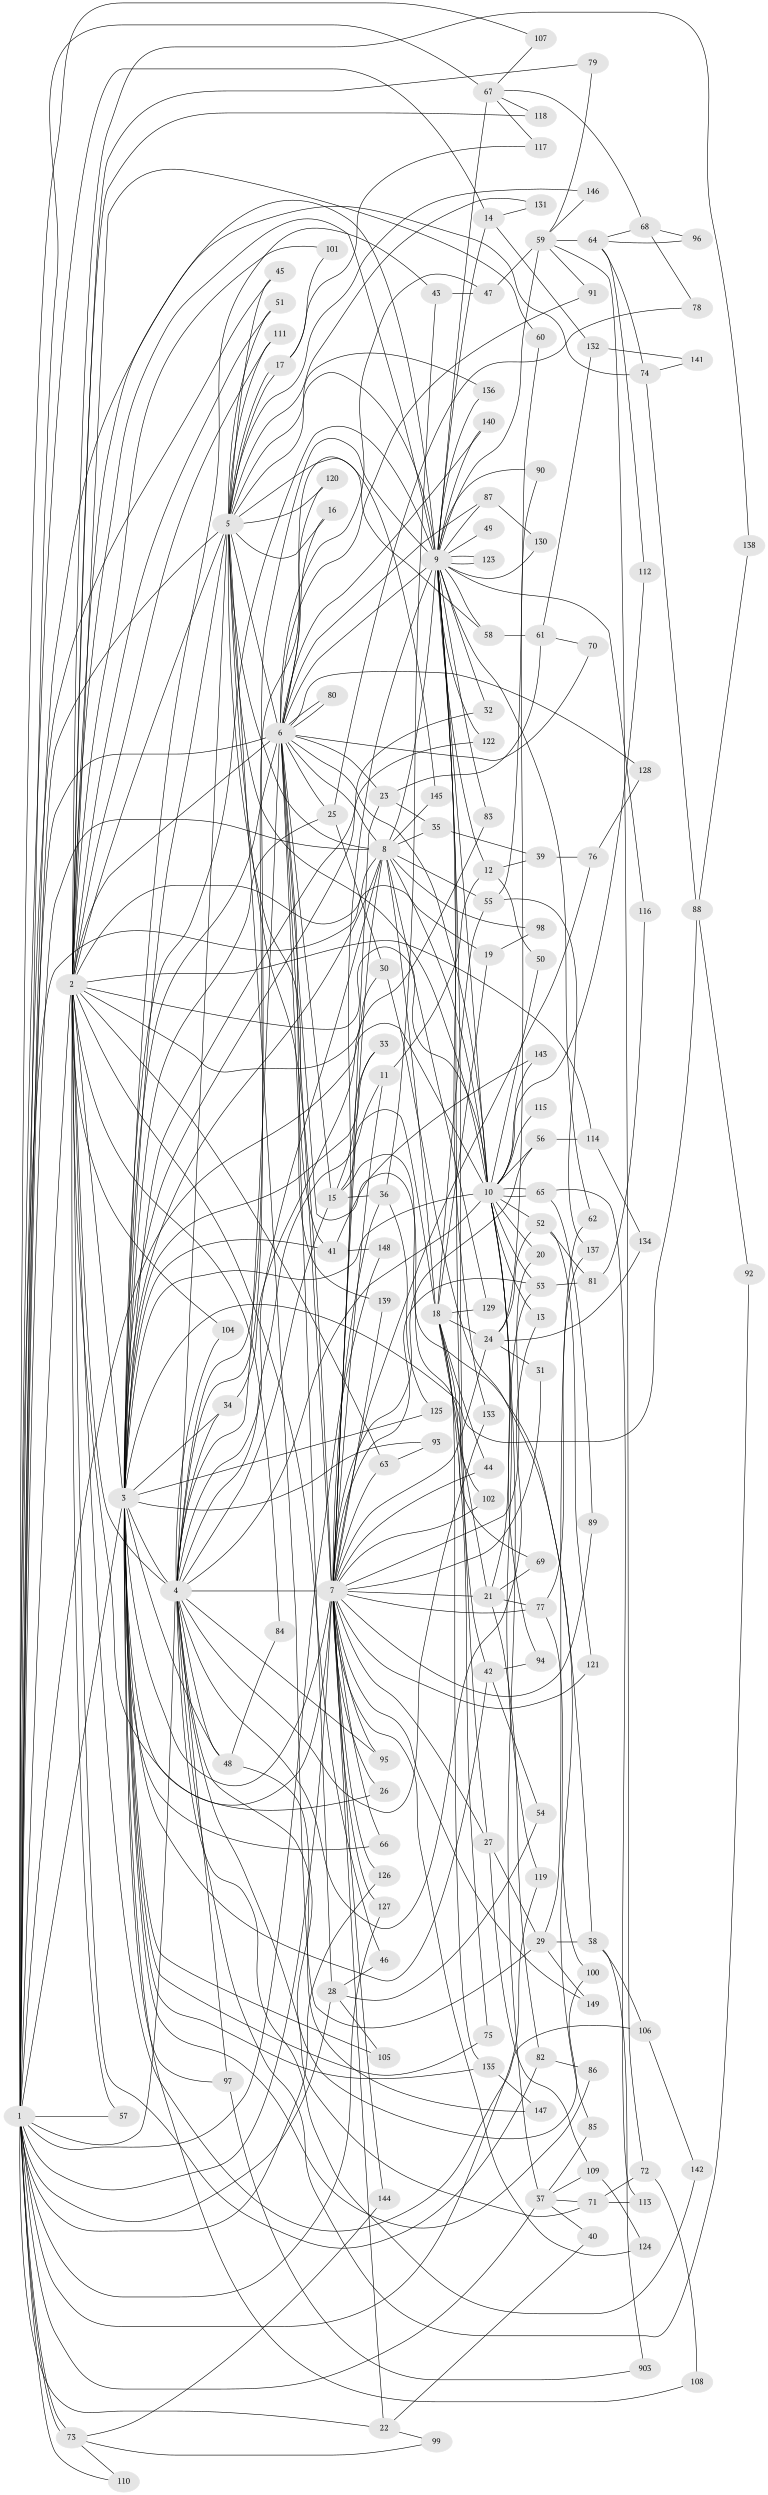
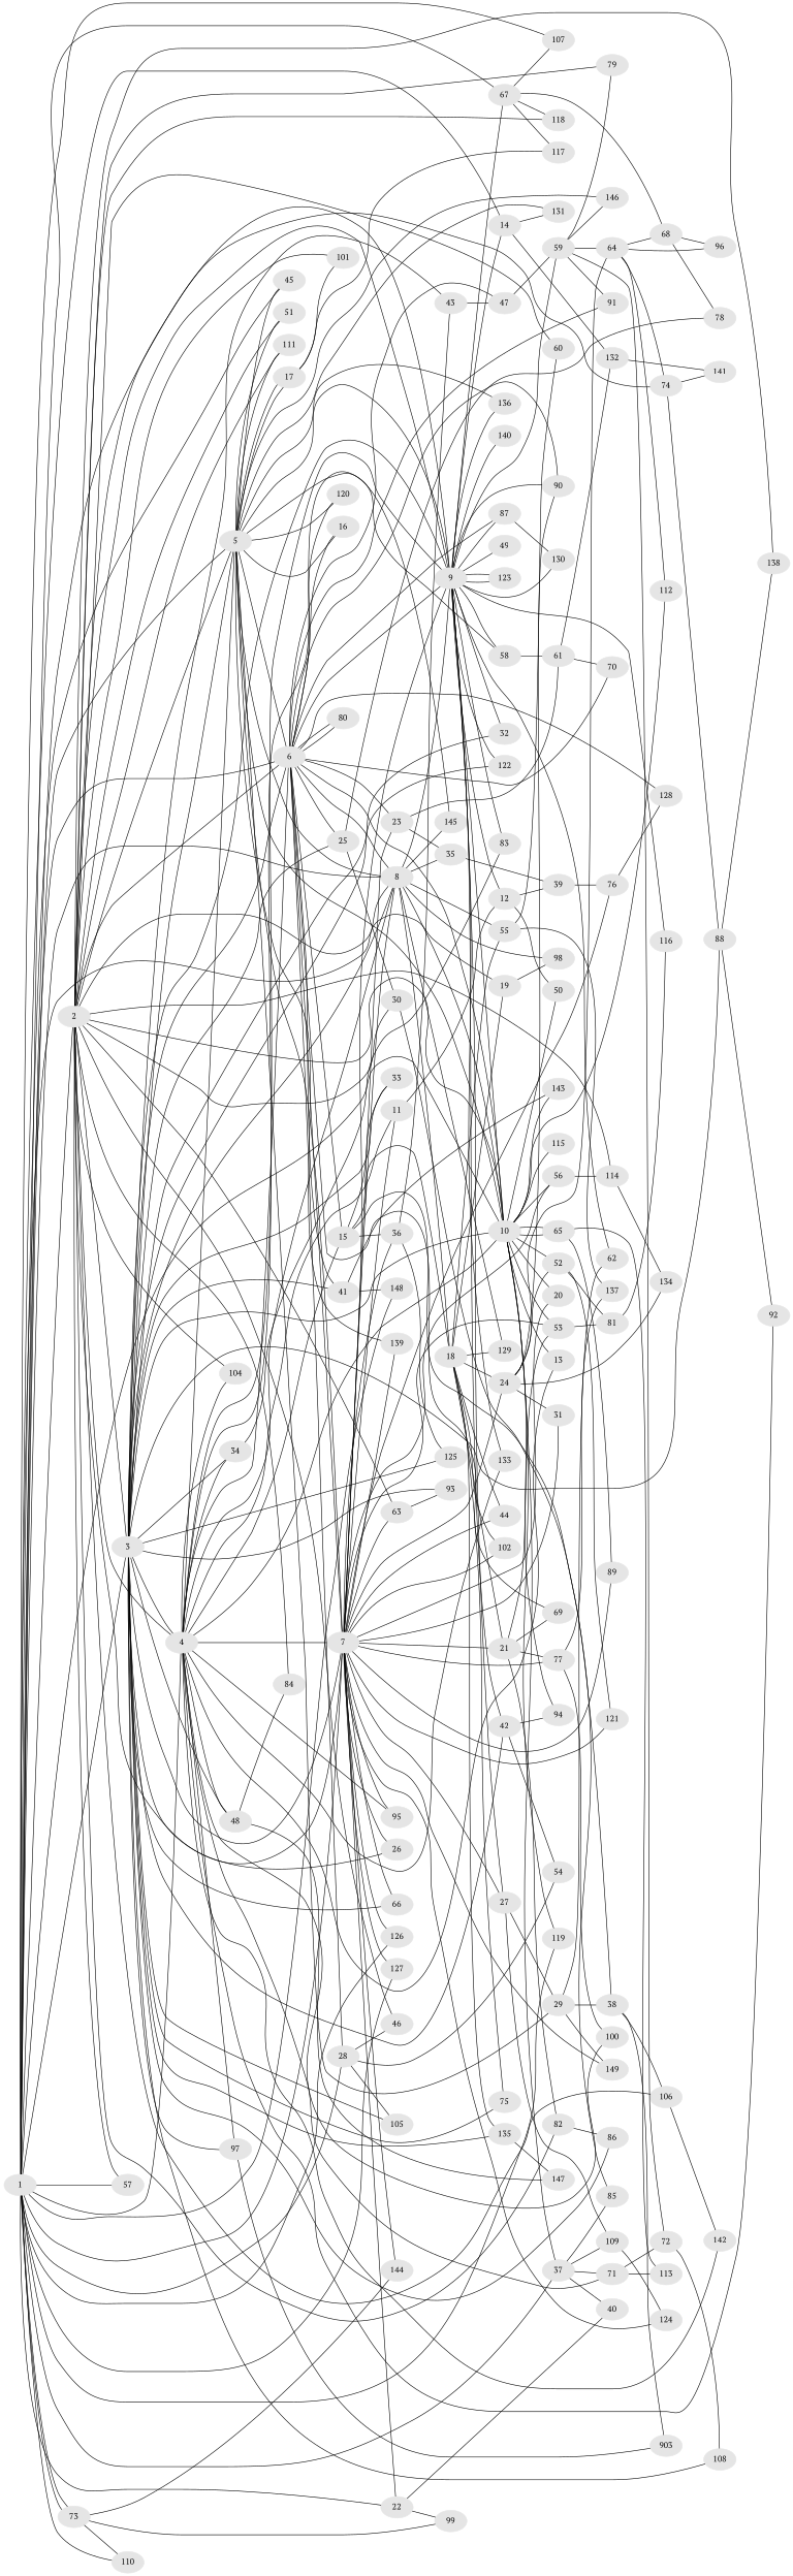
  graph {
    fontname="PT Serif"
    rankdir=LR
    node [color=gray90 fontname="PT Serif" style=filled]
    edge [fontname="PT Serif"]
    1
    2
    3
    4
    5
    6
    7
    8
    9
    10
    14
    19
    22
    28
    37
    45
    57
    67
    73
    107
    110
    119
    126
    127
    148
    30
    46
    51
    60
    63
    74
    79
    82
    84
    101
    104
    106
    111
    114
    118
    138
    25
    26
    32
    33
    34
    41
    42
    43
    48
    66
    75
    86
    88
    93
    97
    105
    108
    122
    125
    135
    11
    13
    15
    58
    71
    92
    95
    100
    133
    142
    16
    17
    29
    120
    131
    136
    139
    145
    146
    23
    47
    69
    70
    80
    87
    91
    128
    140
    20
    21
    24
    27
    31
    36
    44
    56
    76
    77
    89
    102
    121
    124
    144
    149
    53
    18
    35
    55
    98
    129
    49
    12
    59
    62
    83
    90
    116
    123
    130
    50
    52
    65
    94
    112
    115
    143
    132
    40
    99
    54
    109
    85
    117
    68
    141
    134
    78
    147
    n140 [label=903]
    38
    61
    72
    113
    64
    137
    39
    81
    96
    1 -- 2
    1 -- 3
    1 -- 4
    1 -- 5
    1 -- 6
    1 -- 7
    1 -- 8
    1 -- 9
    1 -- 10
    1 -- 14
    1 -- 19
    1 -- 22
    1 -- 28
    1 -- 37
    1 -- 45
    1 -- 57
    1 -- 67
    1 -- 73
    1 -- 73
    1 -- 107
    1 -- 110
    1 -- 119
    1 -- 126
    1 -- 127
    1 -- 148
    2 -- 3
    2 -- 4
    2 -- 5
    2 -- 6
    2 -- 7
    2 -- 8
    2 -- 9
    2 -- 10
    2 -- 57
    2 -- 30
    2 -- 46
    2 -- 51
    2 -- 60
    2 -- 63
    2 -- 74
    2 -- 79
    2 -- 82
    2 -- 84
    2 -- 101
    2 -- 104
    2 -- 106
    2 -- 111
    2 -- 114
    2 -- 118
    2 -- 138
    3 -- 4
    3 -- 5
    3 -- 6
    3 -- 7
    3 -- 8
    3 -- 9
    3 -- 10
    3 -- 25
    3 -- 26
    3 -- 32
    3 -- 33
    3 -- 34
    3 -- 41
    3 -- 42
    3 -- 43
    3 -- 48
    3 -- 66
    3 -- 75
    3 -- 86
    3 -- 88
    3 -- 93
    3 -- 97
    3 -- 105
    3 -- 108
    3 -- 122
    3 -- 125
    3 -- 135
    4 -- 5
    4 -- 6
    4 -- 7
    4 -- 8
    4 -- 9
    4 -- 10
    4 -- 104
    4 -- 34
    4 -- 48
    4 -- 97
    4 -- 11
    4 -- 13
    4 -- 15
    4 -- 58
    4 -- 71
    4 -- 92
    4 -- 95
    4 -- 100
    4 -- 133
    4 -- 142
    5 -- 6
    5 -- 7
    5 -- 8
    5 -- 9
    5 -- 10
    5 -- 45
    5 -- 51
    5 -- 111
    5 -- 16
    5 -- 17
    5 -- 17
    5 -- 29
    5 -- 120
    5 -- 131
    5 -- 136
    5 -- 139
    5 -- 145
    5 -- 146
    6 -- 7
    6 -- 8
    6 -- 9
    6 -- 10
    6 -- 28
    6 -- 25
    6 -- 41
    6 -- 15
    6 -- 16
    6 -- 120
    6 -- 23
    6 -- 47
    6 -- 69
    6 -- 70
    6 -- 80
    6 -- 80
    6 -- 87
    6 -- 91
    6 -- 128
-   6 -- 140
+   6 -- 90
    7 -- 8
    7 -- 9
    7 -- 22
    7 -- 126
    7 -- 127
    7 -- 63
    7 -- 26
    7 -- 66
    7 -- 11
    7 -- 95
    7 -- 139
    7 -- 23
    7 -- 20
    7 -- 21
    7 -- 24
    7 -- 27
    7 -- 31
    7 -- 36
    7 -- 44
    7 -- 56
    7 -- 76
    7 -- 77
    7 -- 89
    7 -- 102
    7 -- 121
    7 -- 124
    7 -- 144
    7 -- 149
    7 -- 53
    8 -- 9
    8 -- 10
    8 -- 145
    8 -- 18
    8 -- 35
    8 -- 55
    8 -- 98
    8 -- 129
    9 -- 10
    9 -- 14
    9 -- 67
    9 -- 32
    9 -- 42
    9 -- 122
    9 -- 58
    9 -- 133
    9 -- 136
    9 -- 87
    9 -- 140
    9 -- 27
    9 -- 49
    9 -- 12
    9 -- 59
    9 -- 62
    9 -- 83
    9 -- 90
    9 -- 116
    9 -- 123
    9 -- 123
    9 -- 130
    10 -- 37
    10 -- 119
    10 -- 13
    10 -- 20
    10 -- 56
    10 -- 53
    10 -- 50
    10 -- 52
    10 -- 65
    10 -- 65
    10 -- 94
    10 -- 112
    10 -- 115
    10 -- 143
    14 -- 131
    14 -- 132
    19 -- 98
    22 -- 40
    22 -- 99
    28 -- 46
    28 -- 105
    28 -- 54
    37 -- 71
    37 -- 40
    37 -- 109
    37 -- 85
    67 -- 107
    67 -- 118
    67 -- 117
    67 -- 68
    73 -- 110
    73 -- 144
    73 -- 99
    30 -- 85
    63 -- 93
    74 -- 88
    74 -- 141
    82 -- 86
    106 -- 142
    114 -- 134
    25 -- 30
    25 -- 78
    34 -- 83
    41 -- 148
    41 -- 143
    42 -- 94
    42 -- 54
    43 -- 47
    48 -- 84
    48 -- 147
    88 -- 138
    88 -- 92
    97 -- n140
    135 -- 147
    11 -- 12
    15 -- 33
    15 -- 36
    15 -- 18
    15 -- 38
    58 -- 61
    71 -- 72
    71 -- 113
    17 -- 101
    17 -- 117
    29 -- 149
    29 -- 62
    29 -- 38
    23 -- 35
    23 -- 61
    47 -- 59
    87 -- 130
    21 -- 82
    21 -- 69
    21 -- 77
    21 -- 53
    24 -- 31
    24 -- 90
    24 -- 52
    24 -- 134
+   24 -- 64
    27 -- 29
    27 -- 109
    36 -- 43
    36 -- 125
    56 -- 114
    76 -- 128
    77 -- 100
    77 -- 137
    53 -- 81
    18 -- 19
    18 -- 75
    18 -- 135
    18 -- 21
    18 -- 24
    18 -- 44
    18 -- 102
    18 -- 55
    18 -- 129
    35 -- 39
    55 -- 60
    55 -- 137
    12 -- 50
    12 -- 39
    59 -- 79
    59 -- 146
    59 -- 91
    59 -- 72
    59 -- 64
    52 -- 121
    52 -- 81
    65 -- 89
    65 -- 113
    132 -- 141
    109 -- 124
    68 -- 78
    68 -- 96
    38 -- 106
    38 -- n140
    61 -- 70
    61 -- 132
    72 -- 108
    64 -- 74
    64 -- 112
    64 -- 68
    64 -- 96
    39 -- 76
    81 -- 116
  }
